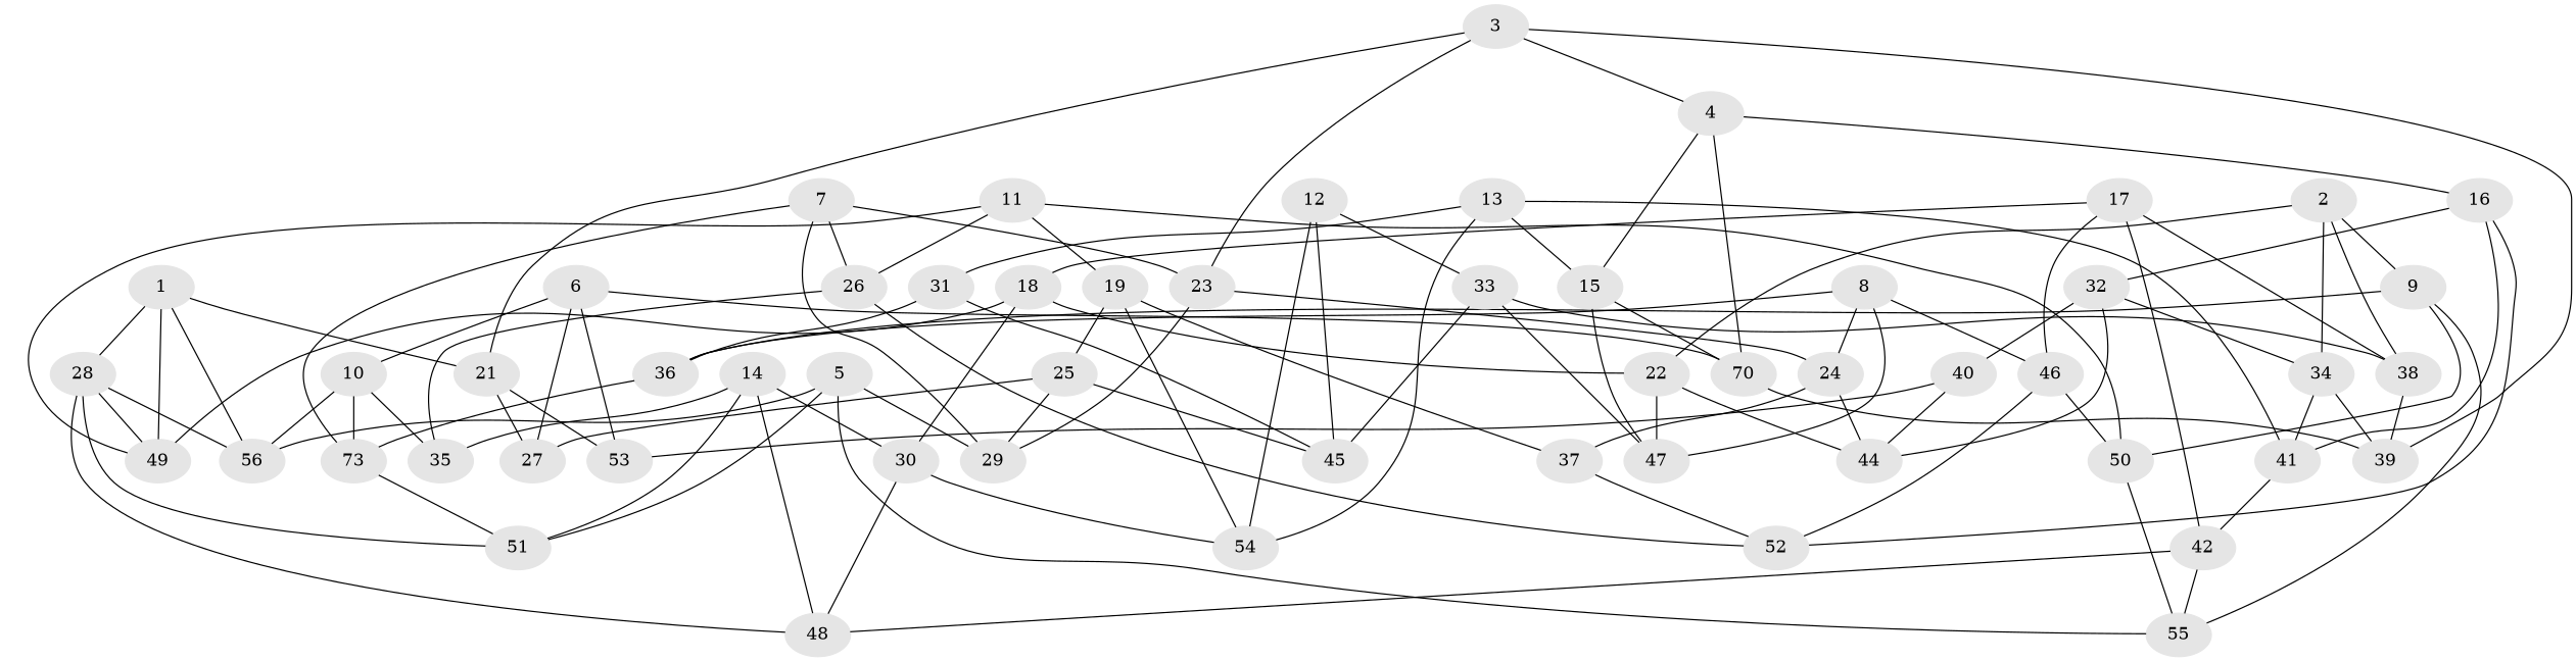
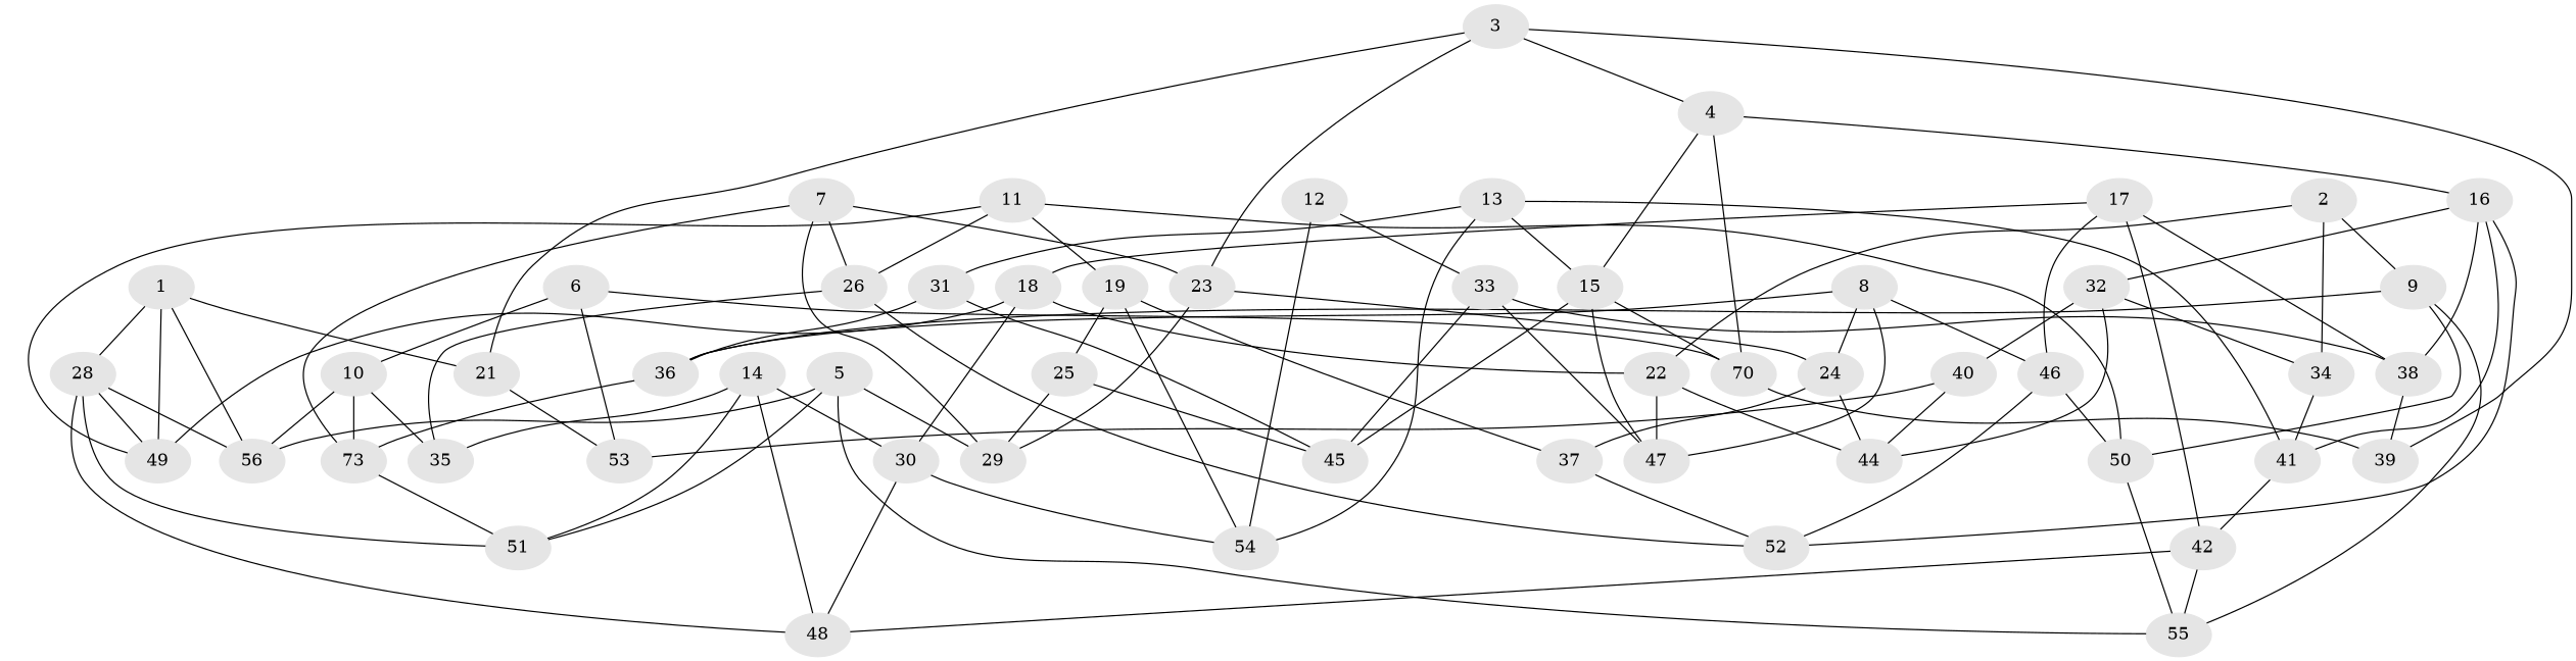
  graph {
    node [color=gray90 style=filled]
    1
    21
    28
    49
    56
-   27
    53
    51
    48
    2
    9
    22
    34
    38
    55
    36
    50
    47
    44
    39
    41
    3
    4
    23
    15
    16
    n27 [label=70]
    29
    24
    32
    52
    5
    6
    10
    n35 [label=73]
    35
    7
    26
    8
    46
    37
    11
    19
    54
    25
    12
    33
    45
    13
    31
    42
    14
    30
    40
    17
    18
    1 -- 21
    1 -- 28
    1 -- 49
    1 -- 56
-   21 -- 27
    21 -- 53
    28 -- 49
    28 -- 56
    28 -- 51
    28 -- 48
    2 -- 9
    2 -- 22
    2 -- 34
-   2 -- 38
+   16 -- 38
    9 -- 55
    9 -- 36
    9 -- 50
    22 -- 47
    22 -- 44
-   34 -- 39
    34 -- 41
    38 -- 39
    36 -- n35
    50 -- 55
    41 -- 42
    3 -- 21
    3 -- 39
    3 -- 4
    3 -- 23
    4 -- 15
    4 -- 16
    4 -- n27
    23 -- 29
    23 -- 24
    15 -- 47
    15 -- n27
    16 -- 41
    16 -- 32
    16 -- 52
    n27 -- 39
    24 -- 44
    24 -- 37
    32 -- 34
    32 -- 44
    32 -- 40
    5 -- 56
    5 -- 51
    5 -- 55
    5 -- 29
-   6 -- 27
    6 -- 53
    6 -- n27
    6 -- 10
    10 -- 56
    10 -- n35
    10 -- 35
    n35 -- 51
    7 -- 23
    7 -- 29
    7 -- n35
    7 -- 26
    26 -- 52
    26 -- 35
    8 -- 36
    8 -- 47
    8 -- 24
    8 -- 46
    46 -- 50
    46 -- 52
    37 -- 52
    11 -- 49
    11 -- 50
    11 -- 26
    11 -- 19
    19 -- 37
    19 -- 54
    19 -- 25
-   25 -- 27
    25 -- 29
    25 -- 45
    12 -- 54
    12 -- 33
-   12 -- 45
+   15 -- 45
    33 -- 38
    33 -- 47
    33 -- 45
    13 -- 41
    13 -- 15
    13 -- 54
    13 -- 31
    31 -- 36
    31 -- 45
    42 -- 48
    42 -- 55
    14 -- 51
    14 -- 48
    14 -- 35
    14 -- 30
    30 -- 48
    30 -- 54
    40 -- 53
    40 -- 44
    17 -- 38
    17 -- 46
    17 -- 42
    17 -- 18
    18 -- 49
    18 -- 22
    18 -- 30
  }
